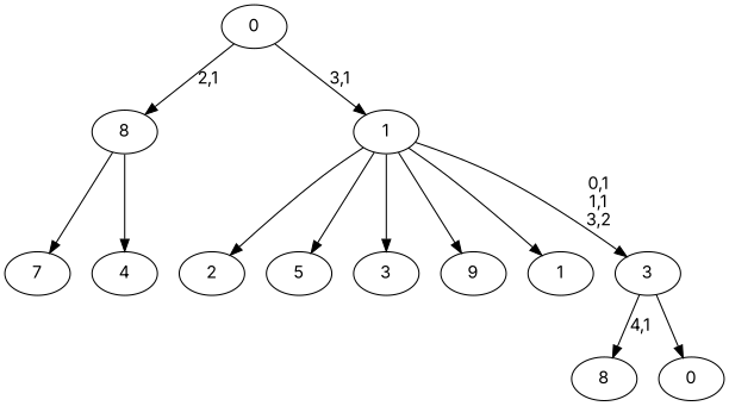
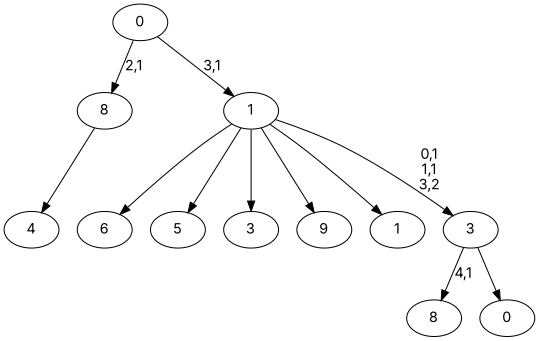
  digraph {
    fontname=Inter
    node [fontname=Inter]
    edge [fontname=Inter]
    n1 [label=8]
-   n2 [label=7]
-   n3 [label=2]
+   n3 [label=6]
    n4 [label=5]
    n5 [label=4]
    8
    n7 [label=3]
    n8 [label=9]
    n9 [label=1]
    n10 [label=0]
    3
    1
    0
-   8 -> n2
    8 -> n5
    3 -> n1 [label="4,1"]
    3 -> n10
    1 -> n3
    1 -> n4
    1 -> n7
    1 -> n8
    1 -> n9
    1 -> 3 [label="0,1\n1,1\n3,2"]
    0 -> 8 [label="2,1"]
    0 -> 1 [label="3,1"]
  }
